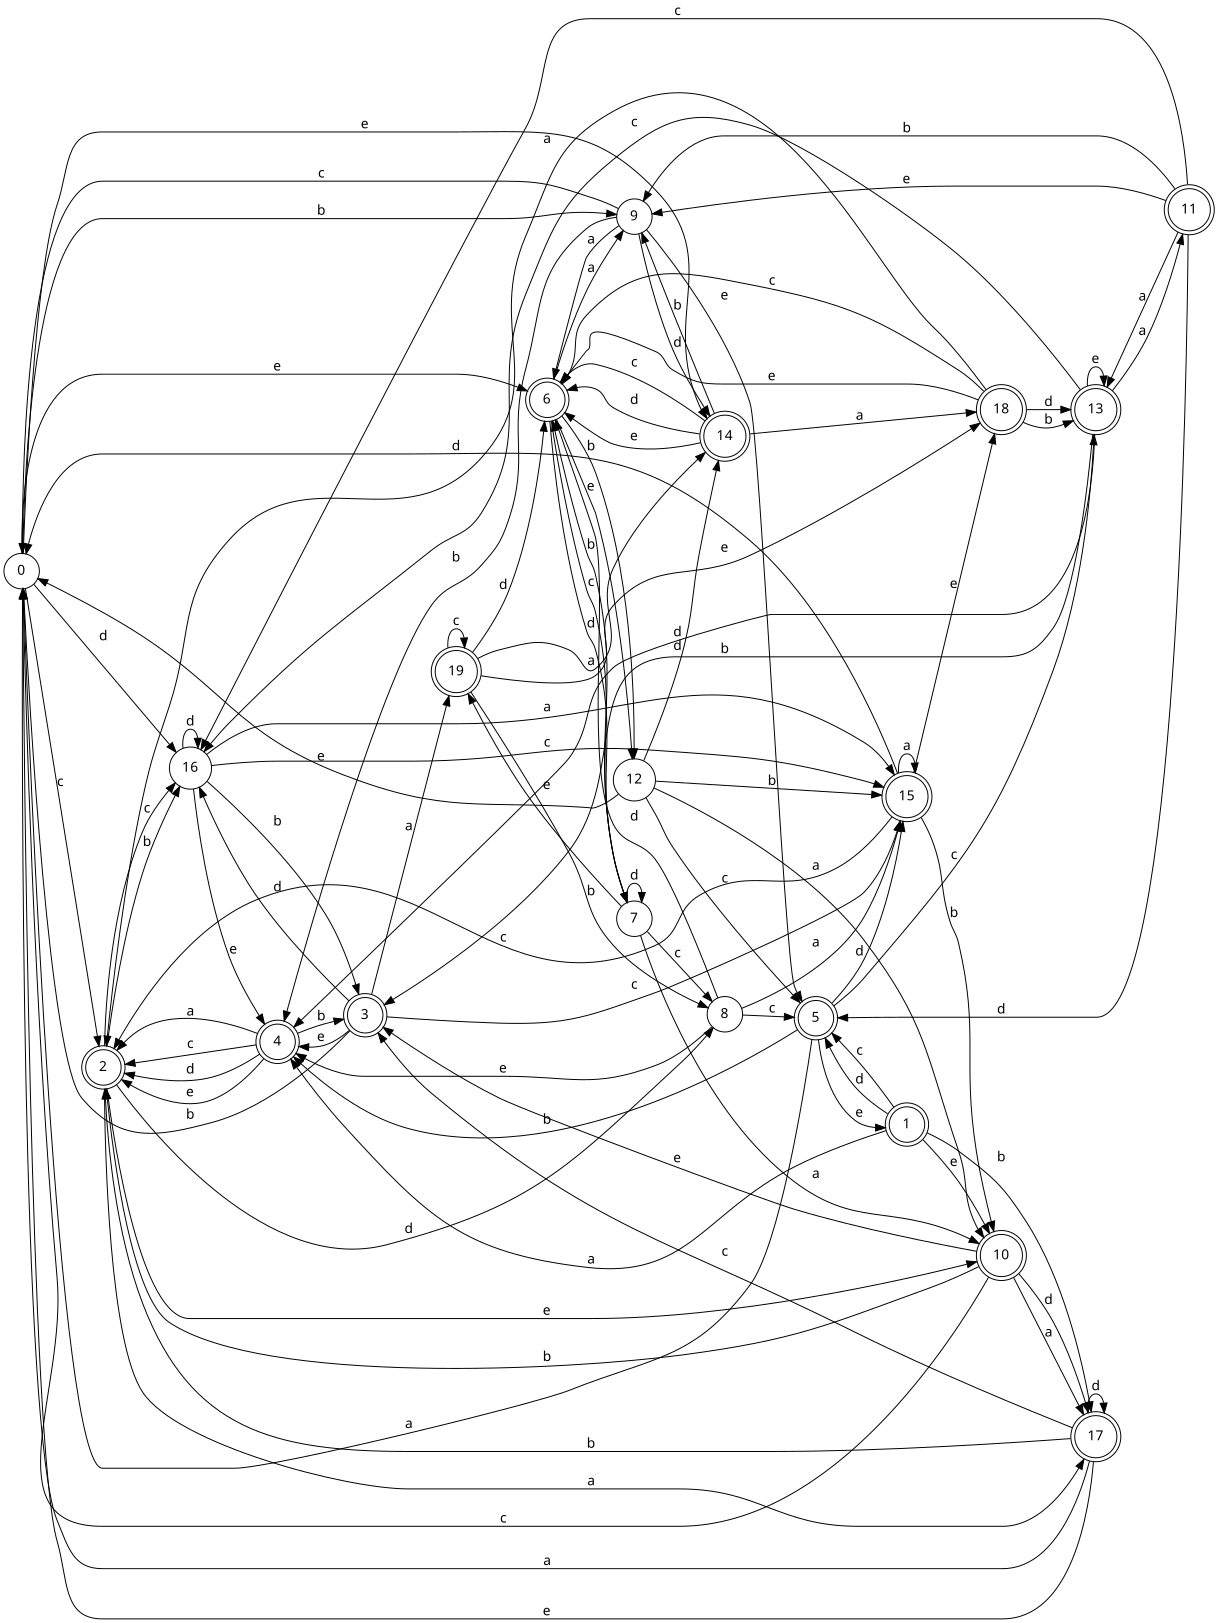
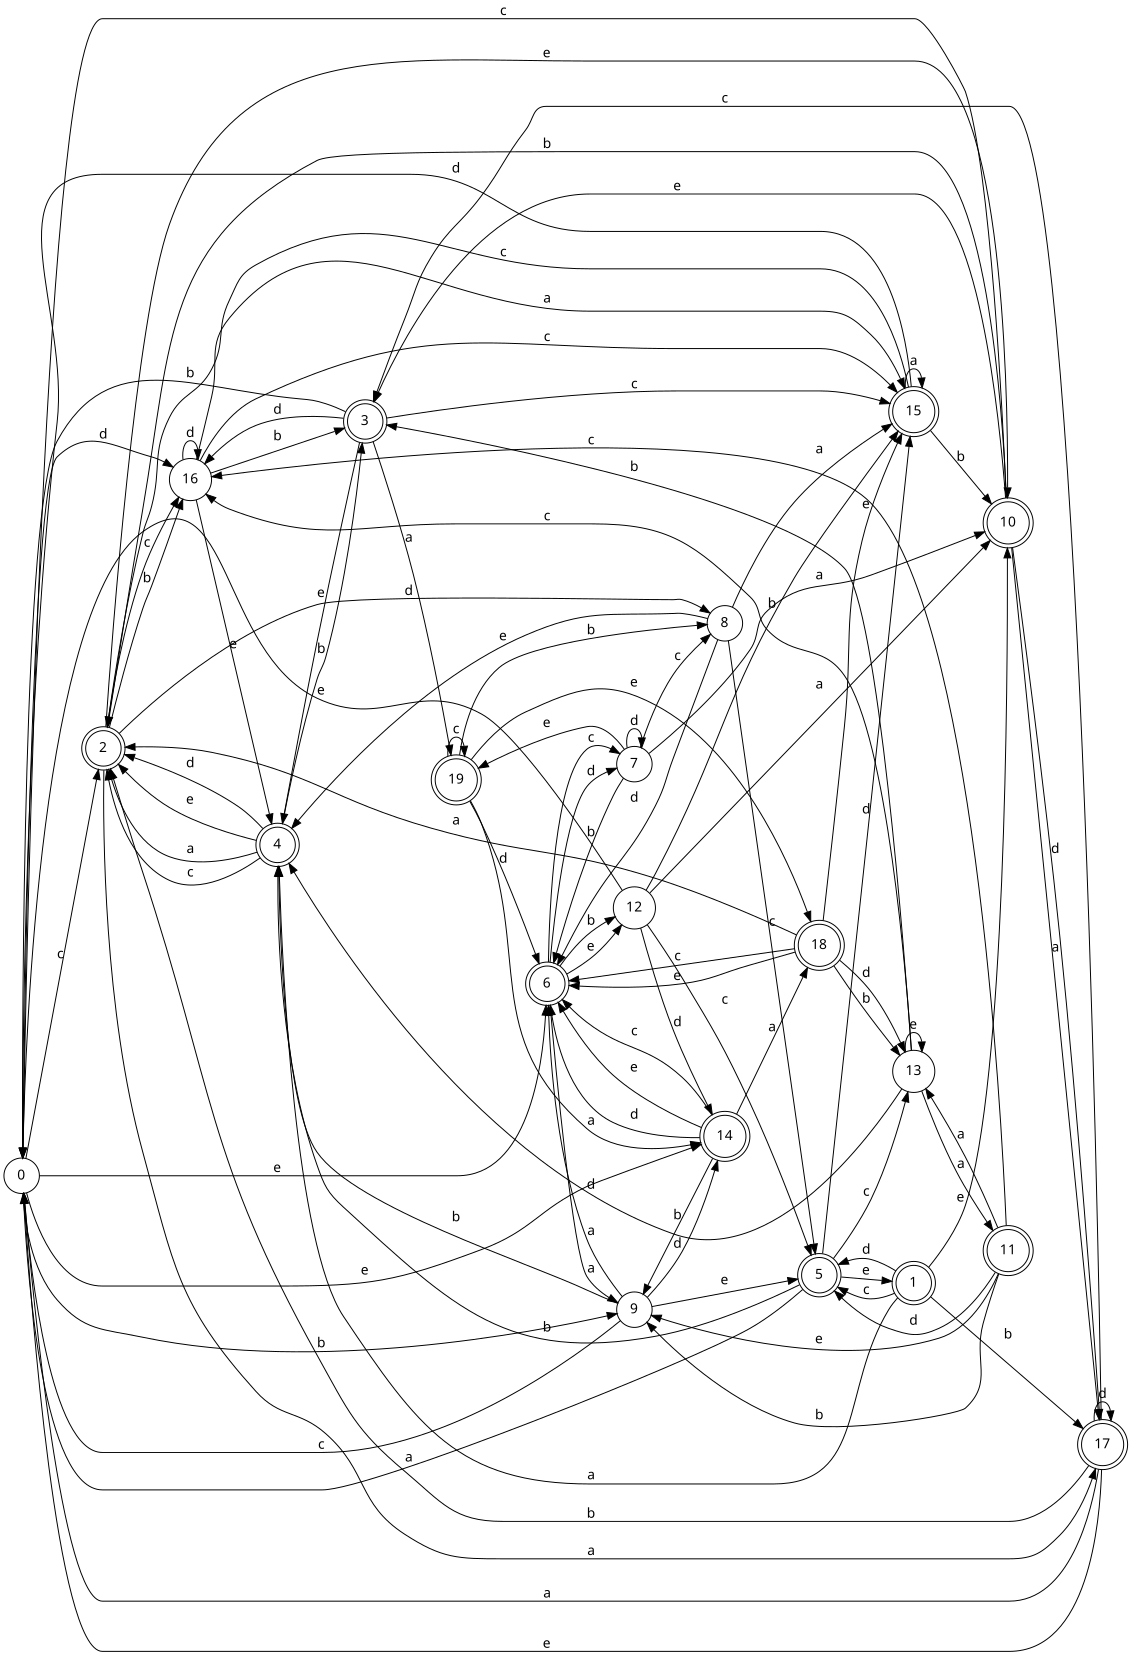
  digraph {
    fontname="Noto Sans"
    rankdir=LR
    node [color=black fillcolor=white fontname="Noto Sans" shape=doublecircle style="rounded,filled"]
    edge [fontname="Noto Sans"]
    n1 [label=0 shape=circle]
    n2 [label=2]
    n3 [label=6]
    n4 [label=9 shape=circle style=filled]
    n5 [label=14]
    n6 [label=16 shape=circle style=filled]
    n7 [label=10]
    n8 [label=17]
    n9 [label=8 shape=circle style=filled]
    n10 [label=7 shape=circle style=filled]
    n11 [label=12 shape=circle style=filled]
    n12 [label=4]
    n13 [label=5]
    n14 [label=18]
    n15 [label=3]
    n16 [label=15]
    n17 [label=1]
-   n18 [label=13 style=filled]
+   n18 [label=13 shape=circle style=filled]
    n19 [label=19]
    n20 [label=11]
    n1 -> n2 [label=c]
    n1 -> n3 [label=e]
    n1 -> n4 [label=b]
    n1 -> n5 [label=e]
    n1 -> n6 [label=d]
    n2 -> n6 [label=b]
    n2 -> n6 [label=c]
    n2 -> n7 [label=e]
    n2 -> n8 [label=a]
    n2 -> n9 [label=d]
    n3 -> n4 [label=a]
    n3 -> n10 [label=c]
    n3 -> n10 [label=d]
    n3 -> n11 [label=b]
    n3 -> n11 [label=e]
    n4 -> n1 [label=c]
    n4 -> n3 [label=a]
    n4 -> n5 [label=d]
    n4 -> n12 [label=b]
    n4 -> n13 [label=e]
    n5 -> n3 [label=c]
    n5 -> n3 [label=d]
    n5 -> n3 [label=e]
    n5 -> n4 [label=b]
    n5 -> n14 [label=a]
    n6 -> n6 [label=d]
    n6 -> n12 [label=e]
    n6 -> n15 [label=b]
    n6 -> n16 [label=a]
    n6 -> n16 [label=c]
    n7 -> n1 [label=c]
    n7 -> n2 [label=b]
    n7 -> n8 [label=a]
    n7 -> n8 [label=d]
    n7 -> n15 [label=e]
    n8 -> n1 [label=a]
    n8 -> n1 [label=e]
    n8 -> n2 [label=b]
    n8 -> n8 [label=d]
    n8 -> n15 [label=c]
    n9 -> n3 [label=d]
    n9 -> n12 [label=e]
    n9 -> n13 [label=c]
    n9 -> n16 [label=a]
    n10 -> n3 [label=b]
    n10 -> n7 [label=a]
    n10 -> n9 [label=c]
    n10 -> n10 [label=d]
    n10 -> n19 [label=e]
    n11 -> n1 [label=e]
    n11 -> n5 [label=d]
    n11 -> n7 [label=a]
    n11 -> n13 [label=c]
    n11 -> n16 [label=b]
    n12 -> n2 [label=a]
    n12 -> n2 [label=c]
    n12 -> n2 [label=d]
    n12 -> n2 [label=e]
    n12 -> n15 [label=b]
    n13 -> n1 [label=a]
    n13 -> n12 [label=b]
    n13 -> n16 [label=d]
    n13 -> n17 [label=e]
    n13 -> n18 [label=c]
    n14 -> n2 [label=a]
    n14 -> n3 [label=c]
    n14 -> n3 [label=e]
    n14 -> n18 [label=b]
    n14 -> n18 [label=d]
    n15 -> n1 [label=b]
    n15 -> n6 [label=d]
    n15 -> n12 [label=e]
    n15 -> n16 [label=c]
    n15 -> n19 [label=a]
    n16 -> n1 [label=d]
    n16 -> n2 [label=c]
    n16 -> n7 [label=b]
-   n16 -> n14 [label=e]
+   n14 -> n16 [label=e]
    n16 -> n16 [label=a]
    n17 -> n7 [label=e]
    n17 -> n8 [label=b]
    n17 -> n12 [label=a]
    n17 -> n13 [label=c]
    n17 -> n13 [label=d]
    n18 -> n6 [label=c]
    n18 -> n12 [label=d]
    n18 -> n15 [label=b]
    n18 -> n18 [label=e]
    n18 -> n20 [label=a]
    n19 -> n3 [label=d]
    n19 -> n5 [label=a]
    n19 -> n9 [label=b]
    n19 -> n14 [label=e]
    n19 -> n19 [label=c]
    n20 -> n4 [label=b]
    n20 -> n4 [label=e]
    n20 -> n6 [label=c]
    n20 -> n13 [label=d]
    n20 -> n18 [label=a]
  }
